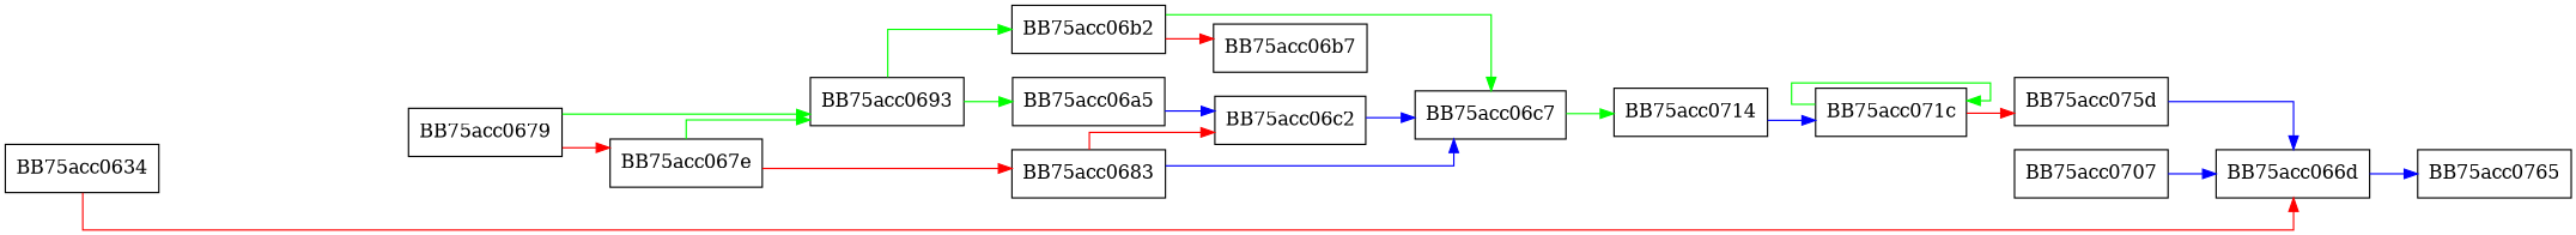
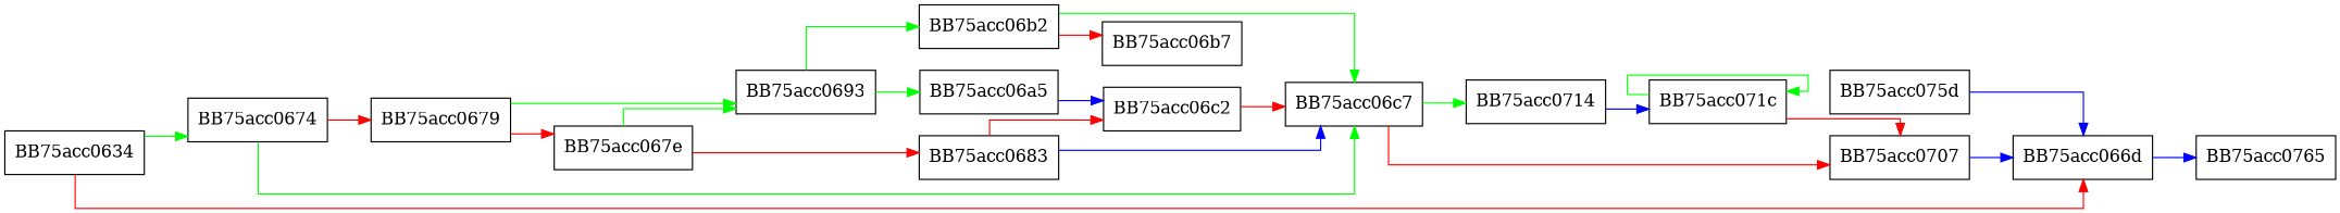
  digraph {
    rankdir=LR
    splines=ortho
    node [shape=box]
    edge [color=green]
    BB75acc0634
+   BB75acc0674
    BB75acc066d
    BB75acc06c7
    BB75acc0679
    BB75acc0765
    BB75acc0714
    BB75acc0707
    BB75acc0693
    BB75acc067e
    BB75acc071c
    BB75acc06b2
    BB75acc06a5
    BB75acc0683
    BB75acc06b7
    BB75acc06c2
    BB75acc075d
+   BB75acc0634 -> BB75acc0674
    BB75acc0634 -> BB75acc066d [color=red]
+   BB75acc0674 -> BB75acc06c7
+   BB75acc0674 -> BB75acc0679 [color=red]
    BB75acc066d -> BB75acc0765 [color=blue]
    BB75acc06c7 -> BB75acc0714
+   BB75acc06c7 -> BB75acc0707 [color=red]
    BB75acc0679 -> BB75acc0693
    BB75acc0679 -> BB75acc067e [color=red]
    BB75acc0714 -> BB75acc071c [color=blue]
    BB75acc0707 -> BB75acc066d [color=blue]
    BB75acc0693 -> BB75acc06b2
    BB75acc0693 -> BB75acc06a5
    BB75acc067e -> BB75acc0693
    BB75acc067e -> BB75acc0683 [color=red]
    BB75acc071c -> BB75acc071c
-   BB75acc071c -> BB75acc075d [color=red]
+   BB75acc071c -> BB75acc0707 [color=red]
    BB75acc06b2 -> BB75acc06c7
    BB75acc06b2 -> BB75acc06b7 [color=red]
    BB75acc06a5 -> BB75acc06c2 [color=blue]
    BB75acc0683 -> BB75acc06c7 [color=blue]
    BB75acc0683 -> BB75acc06c2 [color=red]
-   BB75acc06c2 -> BB75acc06c7 [color=blue]
+   BB75acc06c2 -> BB75acc06c7 [color=red]
    BB75acc075d -> BB75acc066d [color=blue]
  }
